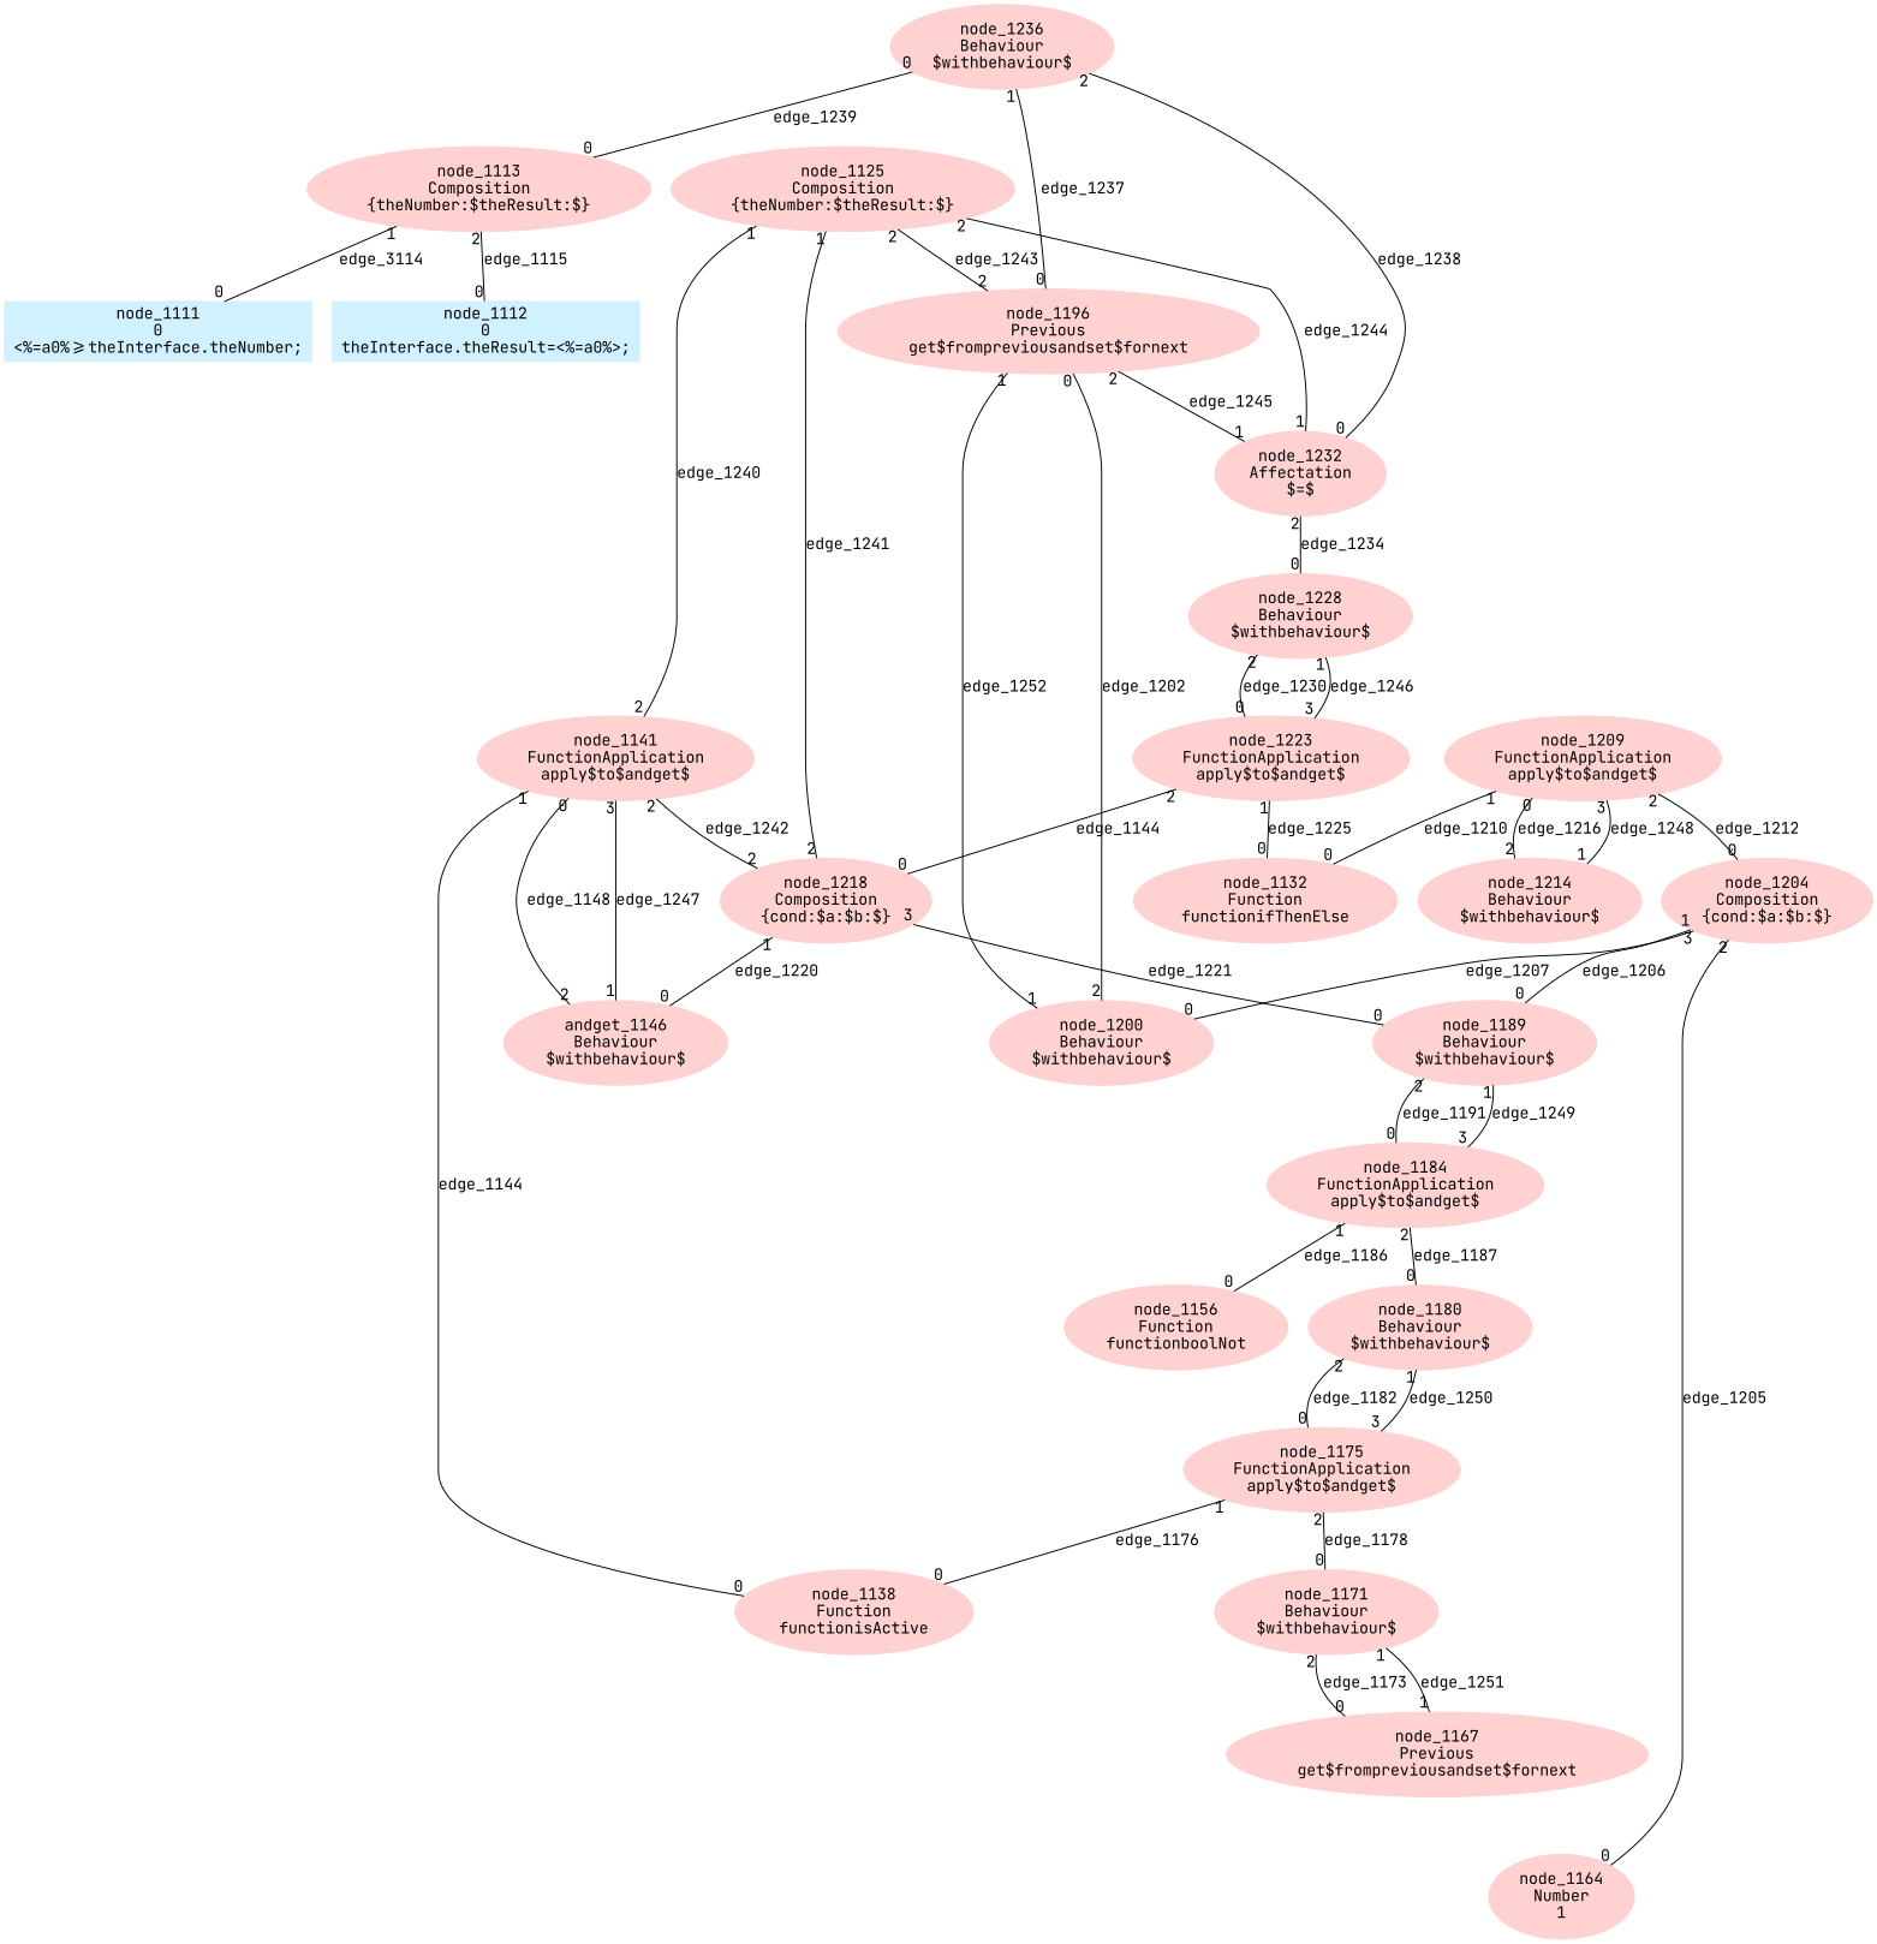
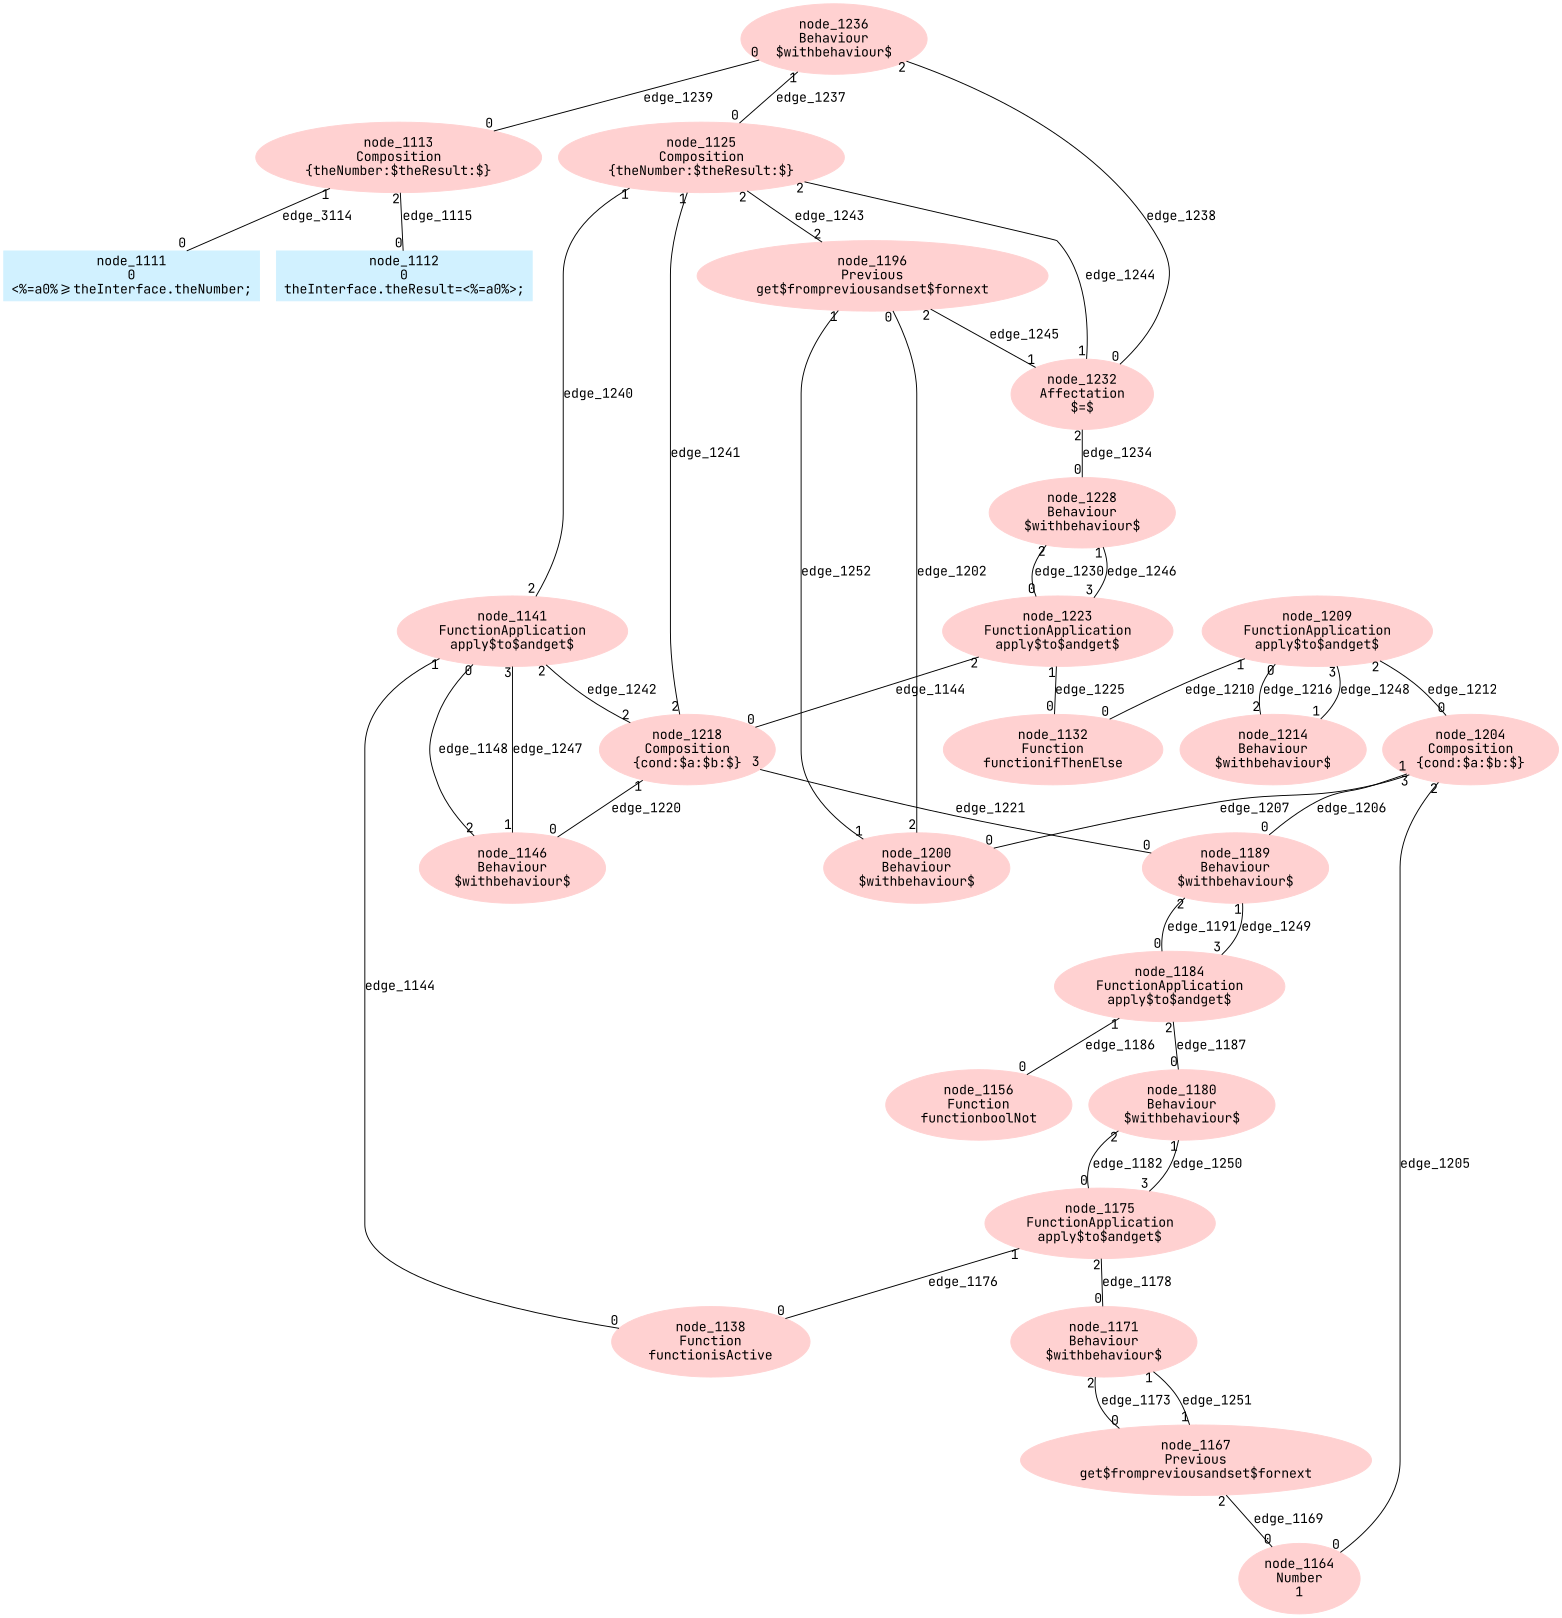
  digraph {
    fontname="JetBrains Mono"
    node [color="#ffd1d1" fontname="JetBrains Mono" shape=ellipse style=filled]
    edge [arrowHead=none dir=none fontname="JetBrains Mono" headlabel=0 taillabel=2]
    n1 [label="node_1113\nComposition\n{theNumber:$theResult:$}"]
    n2 [color="#d1f1ff" label="node_1111\n0\n<%=a0%>=theInterface.theNumber;\n" shape=box]
    n3 [color="#d1f1ff" label="node_1112\n0\ntheInterface.theResult=<%=a0%>;\n" shape=box]
    n4 [label="node_1125\nComposition\n{theNumber:$theResult:$}"]
    n5 [label="node_1141\nFunctionApplication\napply$to$andget$"]
    n6 [label="node_1196\nPrevious\nget$frompreviousandset$fornext"]
    n7 [label="node_1218\nComposition\n{cond:$a:$b:$}"]
    n8 [label="node_1232\nAffectation\n$=$"]
    n9 [label="node_1138\nFunction\nfunctionisActive"]
-   n10 [label="andget_1146\nBehaviour\n$withbehaviour$"]
+   n10 [label="node_1146\nBehaviour\n$withbehaviour$"]
    n11 [label="node_1200\nBehaviour\n$withbehaviour$"]
    n12 [label="node_1189\nBehaviour\n$withbehaviour$"]
    n13 [label="node_1228\nBehaviour\n$withbehaviour$"]
    n14 [label="node_1132\nFunction\nfunctionifThenElse"]
    n15 [label="node_1156\nFunction\nfunctionboolNot"]
    n16 [label="node_1164\nNumber\n1"]
    n17 [label="node_1167\nPrevious\nget$frompreviousandset$fornext"]
    n18 [label="node_1171\nBehaviour\n$withbehaviour$"]
    n19 [label="node_1175\nFunctionApplication\napply$to$andget$"]
    n20 [label="node_1180\nBehaviour\n$withbehaviour$"]
    n21 [label="node_1184\nFunctionApplication\napply$to$andget$"]
    n22 [label="node_1204\nComposition\n{cond:$a:$b:$}"]
    n23 [label="node_1209\nFunctionApplication\napply$to$andget$"]
    n24 [label="node_1214\nBehaviour\n$withbehaviour$"]
    n25 [label="node_1223\nFunctionApplication\napply$to$andget$"]
    n26 [label="node_1236\nBehaviour\n$withbehaviour$"]
    n1 -> n2 [label=edge_3114 taillabel=1]
    n1 -> n3 [label=edge_1115]
    n4 -> n5 [headlabel=2 label=edge_1240 taillabel=1]
    n4 -> n6 [headlabel=2 label=edge_1243]
    n4 -> n7 [headlabel=2 label=edge_1241 taillabel=1]
    n4 -> n8 [headlabel=1 label=edge_1244]
    n5 -> n7 [headlabel=2 label=edge_1242]
    n5 -> n9 [label=edge_1144 taillabel=1]
    n5 -> n10 [headlabel=1 label=edge_1247 taillabel=3]
    n6 -> n8 [headlabel=1 label=edge_1245]
    n6 -> n11 [headlabel=1 label=edge_1252 taillabel=1]
    n7 -> n10 [label=edge_1220 taillabel=1]
    n7 -> n12 [label=edge_1221 taillabel=3]
    n8 -> n13 [label=edge_1234]
    n10 -> n5 [label=edge_1148]
    n11 -> n6 [label=edge_1202]
    n12 -> n21 [label=edge_1191]
    n13 -> n25 [label=edge_1230]
+   n17 -> n16 [label=edge_1169]
    n17 -> n18 [headlabel=1 label=edge_1251 taillabel=1]
    n18 -> n17 [label=edge_1173]
    n19 -> n9 [label=edge_1176 taillabel=1]
    n19 -> n18 [label=edge_1178]
    n19 -> n20 [headlabel=1 label=edge_1250 taillabel=3]
    n20 -> n19 [label=edge_1182]
    n21 -> n12 [headlabel=1 label=edge_1249 taillabel=3]
    n21 -> n15 [label=edge_1186 taillabel=1]
    n21 -> n20 [label=edge_1187]
    n22 -> n11 [label=edge_1207 taillabel=3]
    n22 -> n12 [label=edge_1206 taillabel=1]
    n22 -> n16 [label=edge_1205]
    n23 -> n14 [label=edge_1210 taillabel=1]
    n23 -> n22 [label=edge_1212]
    n23 -> n24 [headlabel=1 label=edge_1248 taillabel=3]
    n24 -> n23 [label=edge_1216]
    n25 -> n7 [label=edge_1144]
    n25 -> n13 [headlabel=1 label=edge_1246 taillabel=3]
    n25 -> n14 [label=edge_1225 taillabel=1]
    n26 -> n1 [label=edge_1239 taillabel=0]
-   n26 -> n6 [label=edge_1237 taillabel=1]
+   n26 -> n4 [label=edge_1237 taillabel=1]
    n26 -> n8 [label=edge_1238]
  }
